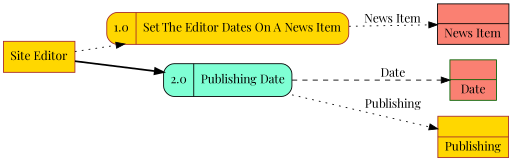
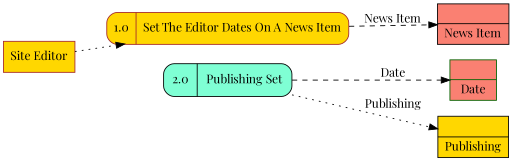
  digraph {
    fontname="Playfair Display"
    rankdir=LR
    node [color=brown fillcolor=gold fontname="Playfair Display" shape=record style=filled]
    edge [fontname="Playfair Display" style=dotted]
    n1 [color=black fillcolor=salmon label="<f0>  |<f1> News Item "]
    n2 [color=darkgreen fillcolor=salmon label="<f0>  |<f1> Date "]
-   n3 [label="<f0>  |<f1> Publishing "]
+   n3 [color=black label="<f0>  |<f1> Publishing "]
    n4 [label="Site Editor" shape=box]
    n5 [label="{<f0> 1.0|<f1> Set The Editor Dates On A News Item }" shape=Mrecord]
-   n6 [color=black fillcolor=aquamarine label="{<f0> 2.0|<f1> Publishing Date }" shape=Mrecord]
+   n6 [color=black fillcolor=aquamarine label="{<f0> 2.0|<f1> Publishing Set }" shape=Mrecord]
    n4 -> n5
-   n4 -> n6 [style=bold]
-   n5 -> n1 [label="News Item"]
+   n5 -> n1 [label="News Item" style=dashed]
    n6 -> n2 [label=Date style=dashed]
    n6 -> n3 [label=Publishing]
  }
